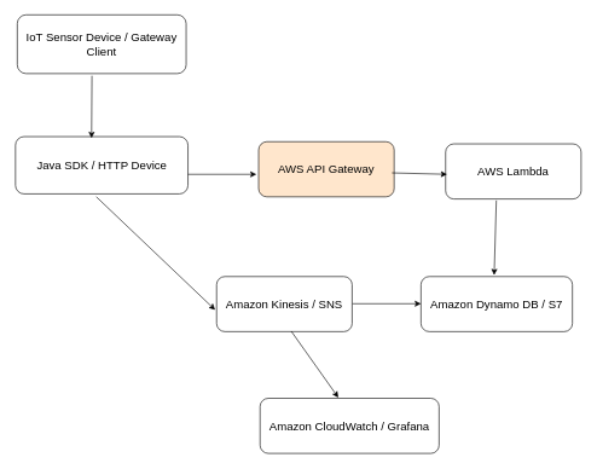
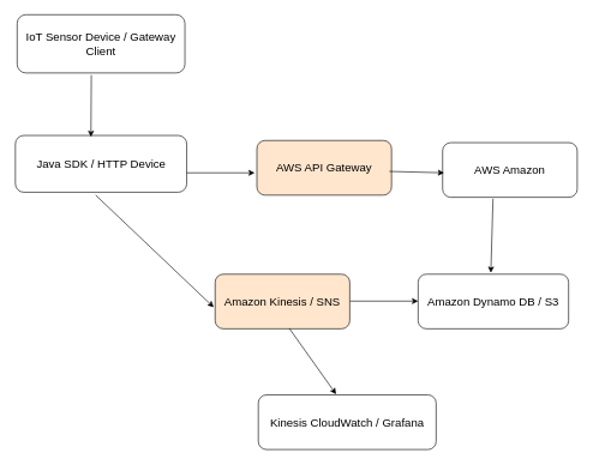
  <mxCell id="0" />
  <mxCell id="1" parent="0" />
  <mxCell id="2" value="&lt;span style=&quot;text-align: left;&quot;&gt;&lt;font style=&quot;font-size: 16px;&quot;&gt;IoT Sensor Device / Gateway Client&lt;/font&gt;&lt;/span&gt;" style="rounded=1;whiteSpace=wrap;html=1;" parent="1" vertex="1"><mxGeometry x="23" y="20" width="233" height="81" as="geometry" /></mxCell>
  <mxCell id="3" value="&lt;font style=&quot;font-size: 16px;&quot;&gt;Java SDK / HTTP Device&lt;/font&gt;" style="rounded=1;whiteSpace=wrap;html=1;" parent="1" vertex="1"><mxGeometry x="20.5" y="188" width="238" height="79" as="geometry" /></mxCell>
  <mxCell id="4" value="" style="endArrow=classic;html=1;rounded=0;entryX=0.441;entryY=0.025;entryDx=0;entryDy=0;entryPerimeter=0;" parent="1" target="3" edge="1"><mxGeometry width="50" height="50" relative="1" as="geometry"><mxPoint x="126" y="104" as="sourcePoint" /><mxPoint x="176" y="54" as="targetPoint" /></mxGeometry></mxCell>
  <mxCell id="5" value="&lt;font style=&quot;font-size: 16px;&quot;&gt;AWS API Gateway&lt;/font&gt;" style="rounded=1;whiteSpace=wrap;html=1;fillColor=#ffe6cc;" parent="1" vertex="1"><mxGeometry x="356" y="195" width="187" height="76" as="geometry" /></mxCell>
  <mxCell id="6" value="" style="endArrow=classic;html=1;rounded=0;" parent="1" edge="1"><mxGeometry width="50" height="50" relative="1" as="geometry"><mxPoint x="258.5" y="240" as="sourcePoint" /><mxPoint x="353" y="240" as="targetPoint" /></mxGeometry></mxCell>
- <mxCell id="7" value="&lt;font style=&quot;font-size: 16px;&quot;&gt;AWS Lambda&lt;/font&gt;" style="rounded=1;whiteSpace=wrap;html=1;" parent="1" vertex="1"><mxGeometry x="614" y="198" width="187" height="76" as="geometry" /></mxCell>
- <mxCell id="8" value="&lt;font style=&quot;font-size: 16px;&quot;&gt;Amazon Kinesis / SNS&lt;/font&gt;" style="rounded=1;whiteSpace=wrap;html=1;" parent="1" vertex="1"><mxGeometry x="298" y="381" width="187" height="76" as="geometry" /></mxCell>
- <mxCell id="9" value="&lt;font style=&quot;font-size: 16px;&quot;&gt;Amazon Dynamo DB / S7&lt;/font&gt;" style="rounded=1;whiteSpace=wrap;html=1;" parent="1" vertex="1"><mxGeometry x="580" y="381" width="209" height="76" as="geometry" /></mxCell>
+ <mxCell id="7" value="&lt;font style=&quot;font-size: 16px;&quot;&gt;AWS Amazon&lt;/font&gt;" style="rounded=1;whiteSpace=wrap;html=1;" parent="1" vertex="1"><mxGeometry x="614" y="198" width="187" height="76" as="geometry" /></mxCell>
+ <mxCell id="8" value="&lt;font style=&quot;font-size: 16px;&quot;&gt;Amazon Kinesis / SNS&lt;/font&gt;" style="rounded=1;whiteSpace=wrap;html=1;fillColor=#ffe6cc;" parent="1" vertex="1"><mxGeometry x="298" y="381" width="187" height="76" as="geometry" /></mxCell>
+ <mxCell id="9" value="&lt;font style=&quot;font-size: 16px;&quot;&gt;Amazon Dynamo DB / S3&lt;/font&gt;" style="rounded=1;whiteSpace=wrap;html=1;" parent="1" vertex="1"><mxGeometry x="580" y="381" width="209" height="76" as="geometry" /></mxCell>
  <mxCell id="10" value="" style="endArrow=classic;html=1;rounded=0;" parent="1" edge="1"><mxGeometry width="50" height="50" relative="1" as="geometry"><mxPoint x="132" y="271" as="sourcePoint" /><mxPoint x="296" y="427" as="targetPoint" /></mxGeometry></mxCell>
  <mxCell id="11" value="" style="endArrow=classic;html=1;rounded=0;" parent="1" edge="1"><mxGeometry width="50" height="50" relative="1" as="geometry"><mxPoint x="540" y="238" as="sourcePoint" /><mxPoint x="616" y="240" as="targetPoint" /></mxGeometry></mxCell>
  <mxCell id="12" value="" style="endArrow=classic;html=1;rounded=0;" parent="1" edge="1"><mxGeometry width="50" height="50" relative="1" as="geometry"><mxPoint x="684" y="276" as="sourcePoint" /><mxPoint x="681" y="379" as="targetPoint" /></mxGeometry></mxCell>
  <mxCell id="13" value="" style="endArrow=classic;html=1;rounded=0;" parent="1" edge="1"><mxGeometry width="50" height="50" relative="1" as="geometry"><mxPoint x="485.5" y="418.5" as="sourcePoint" /><mxPoint x="580" y="418.5" as="targetPoint" /></mxGeometry></mxCell>
- <mxCell id="14" value="&lt;font style=&quot;font-size: 16px;&quot;&gt;Amazon CloudWatch / Grafana&lt;/font&gt;" style="rounded=1;whiteSpace=wrap;html=1;" parent="1" vertex="1"><mxGeometry x="358" y="549" width="247" height="76" as="geometry" /></mxCell>
+ <mxCell id="14" value="&lt;font style=&quot;font-size: 16px;&quot;&gt;Kinesis CloudWatch / Grafana&lt;/font&gt;" style="rounded=1;whiteSpace=wrap;html=1;" parent="1" vertex="1"><mxGeometry x="358" y="549" width="247" height="76" as="geometry" /></mxCell>
  <mxCell id="15" value="" style="endArrow=classic;html=1;rounded=0;exitX=0.551;exitY=0.993;exitDx=0;exitDy=0;exitPerimeter=0;" parent="1" source="8" edge="1"><mxGeometry width="50" height="50" relative="1" as="geometry"><mxPoint x="395" y="485" as="sourcePoint" /><mxPoint x="466" y="548" as="targetPoint" /></mxGeometry></mxCell>
